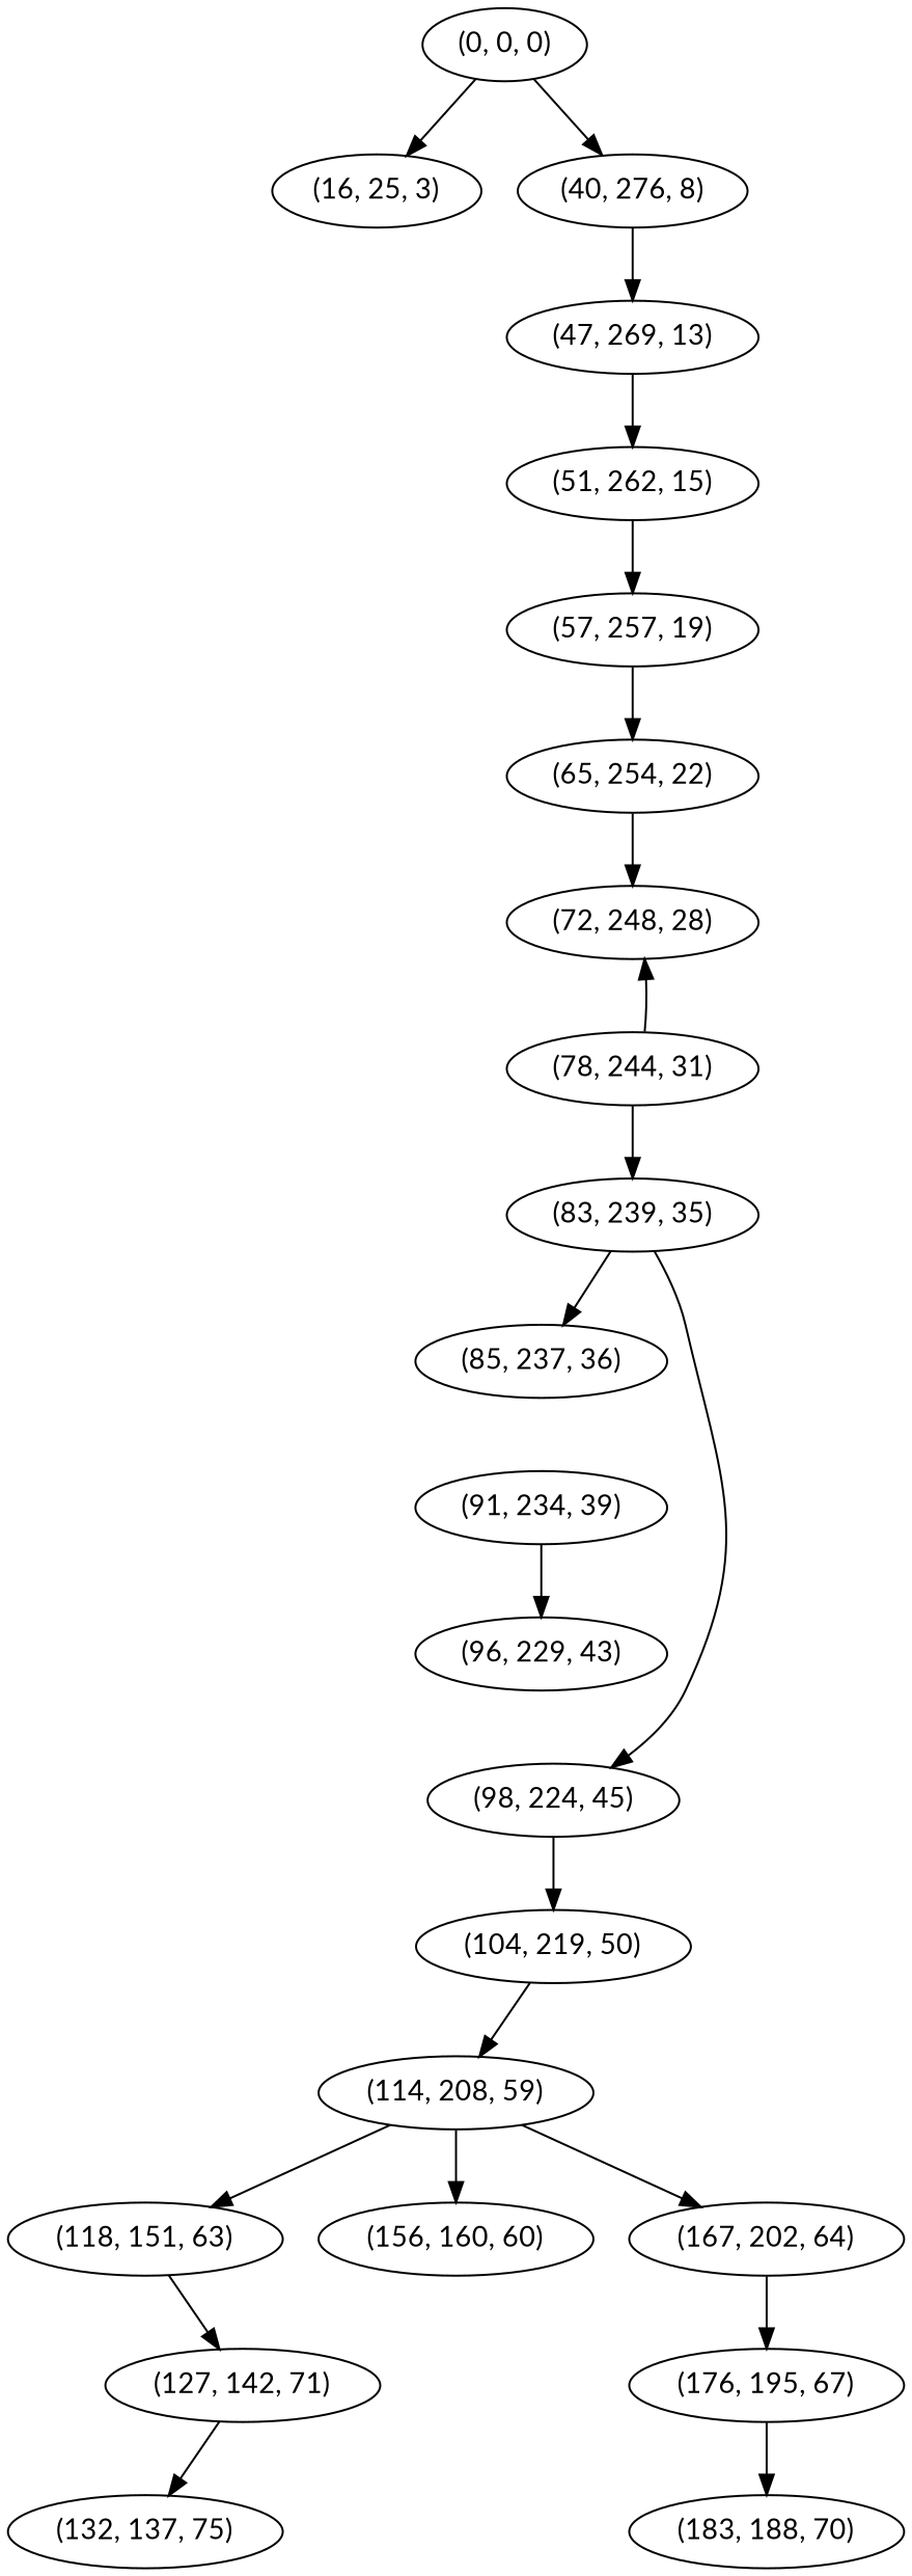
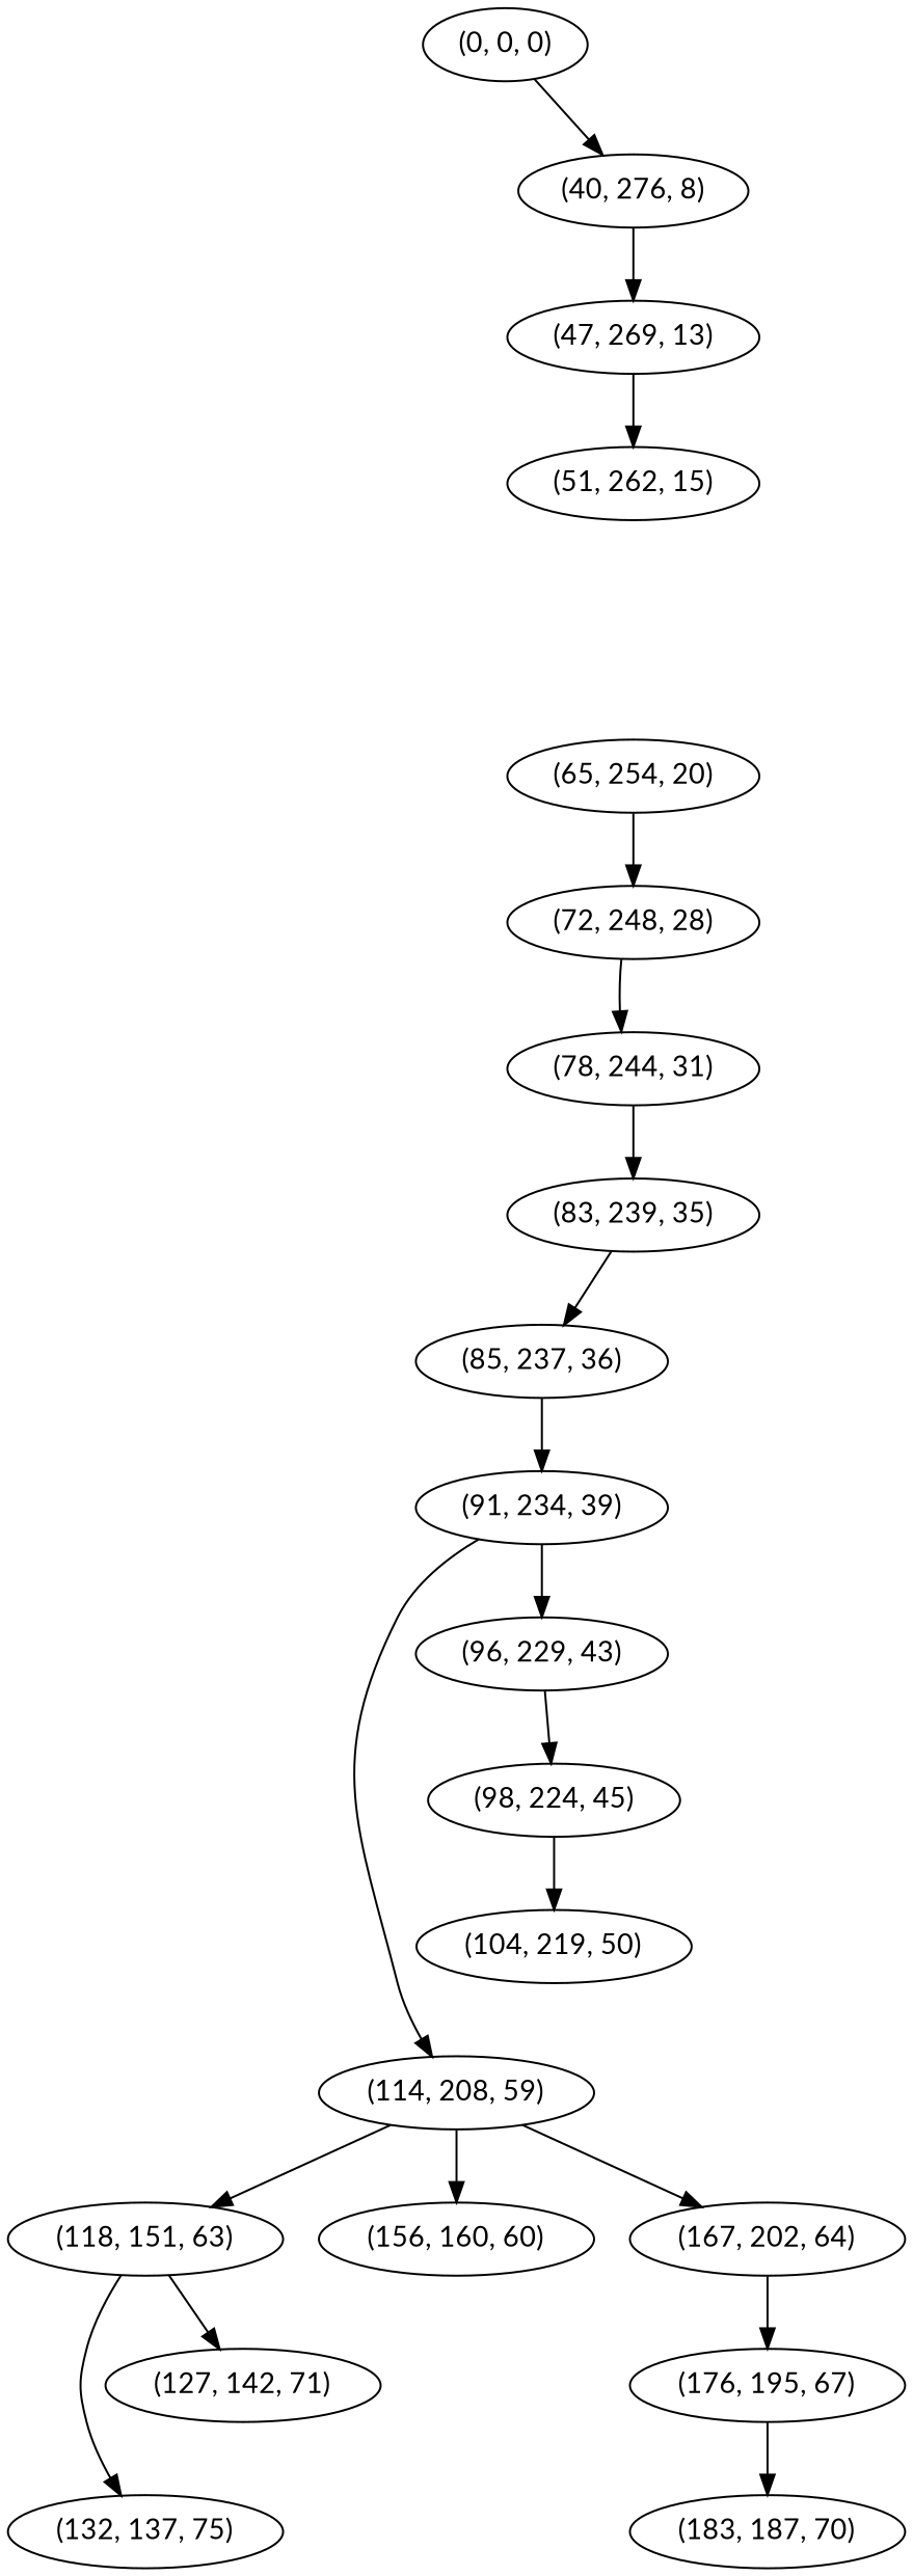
  digraph {
    fontname=Lato
    node [fontname=Lato]
    edge [fontname=Lato]
    "(0, 0, 0)"
-   "(16, 25, 3)"
    "(40, 276, 8)"
    "(47, 269, 13)"
    n5 [label="(51, 262, 15)"]
-   "(57, 257, 19)"
-   "(65, 254, 22)"
+   "(65, 254, 22)" [label="(65, 254, 20)"]
    "(72, 248, 28)"
    "(78, 244, 31)"
    "(83, 239, 35)"
    "(85, 237, 36)"
    "(91, 234, 39)"
    "(96, 229, 43)"
    "(98, 224, 45)"
    "(104, 219, 50)"
    "(114, 208, 59)"
    "(118, 151, 63)"
    "(156, 160, 60)"
    "(167, 202, 64)"
    "(127, 142, 71)"
    "(176, 195, 67)"
    "(132, 137, 75)"
-   "(183, 188, 70)"
-   "(0, 0, 0)" -> "(16, 25, 3)"
+   "(183, 188, 70)" [label="(183, 187, 70)"]
    "(0, 0, 0)" -> "(40, 276, 8)"
    "(40, 276, 8)" -> "(47, 269, 13)"
    "(47, 269, 13)" -> n5
-   n5 -> "(57, 257, 19)"
-   "(57, 257, 19)" -> "(65, 254, 22)"
    "(65, 254, 22)" -> "(72, 248, 28)"
-   "(78, 244, 31)" -> "(72, 248, 28)"
+   "(72, 248, 28)" -> "(78, 244, 31)"
    "(78, 244, 31)" -> "(83, 239, 35)"
    "(83, 239, 35)" -> "(85, 237, 36)"
+   "(85, 237, 36)" -> "(91, 234, 39)"
    "(91, 234, 39)" -> "(96, 229, 43)"
-   "(83, 239, 35)" -> "(98, 224, 45)"
+   "(96, 229, 43)" -> "(98, 224, 45)"
    "(98, 224, 45)" -> "(104, 219, 50)"
-   "(104, 219, 50)" -> "(114, 208, 59)"
+   "(91, 234, 39)" -> "(114, 208, 59)"
    "(114, 208, 59)" -> "(118, 151, 63)"
    "(114, 208, 59)" -> "(156, 160, 60)"
    "(114, 208, 59)" -> "(167, 202, 64)"
    "(118, 151, 63)" -> "(127, 142, 71)"
    "(167, 202, 64)" -> "(176, 195, 67)"
-   "(127, 142, 71)" -> "(132, 137, 75)"
+   "(118, 151, 63)" -> "(132, 137, 75)"
    "(176, 195, 67)" -> "(183, 188, 70)"
  }
